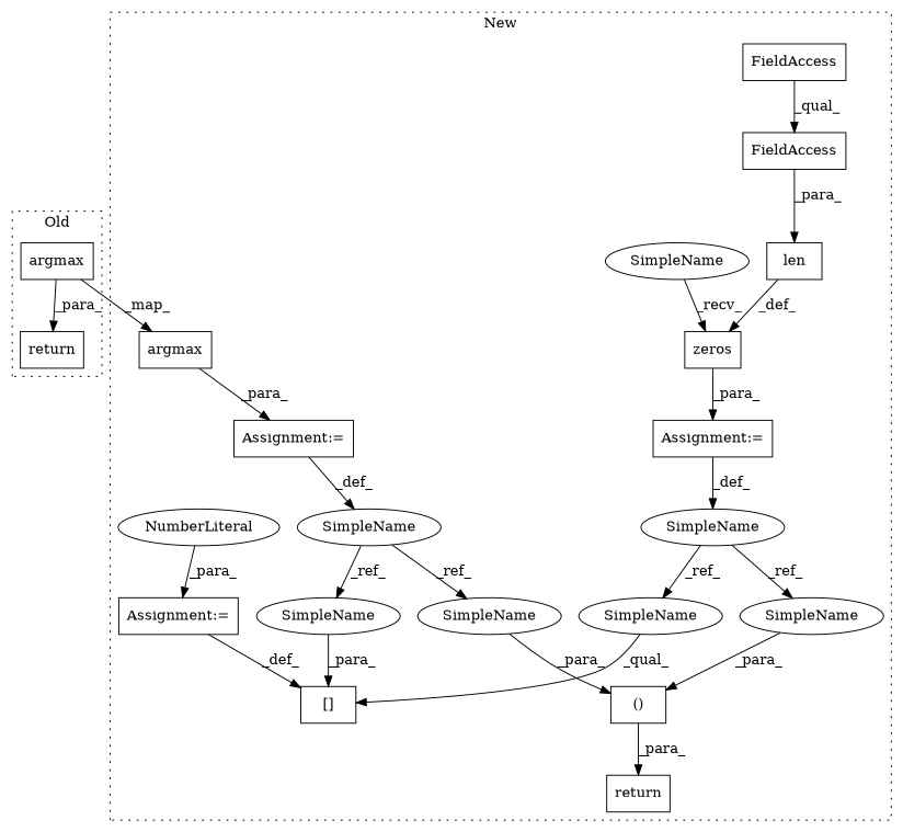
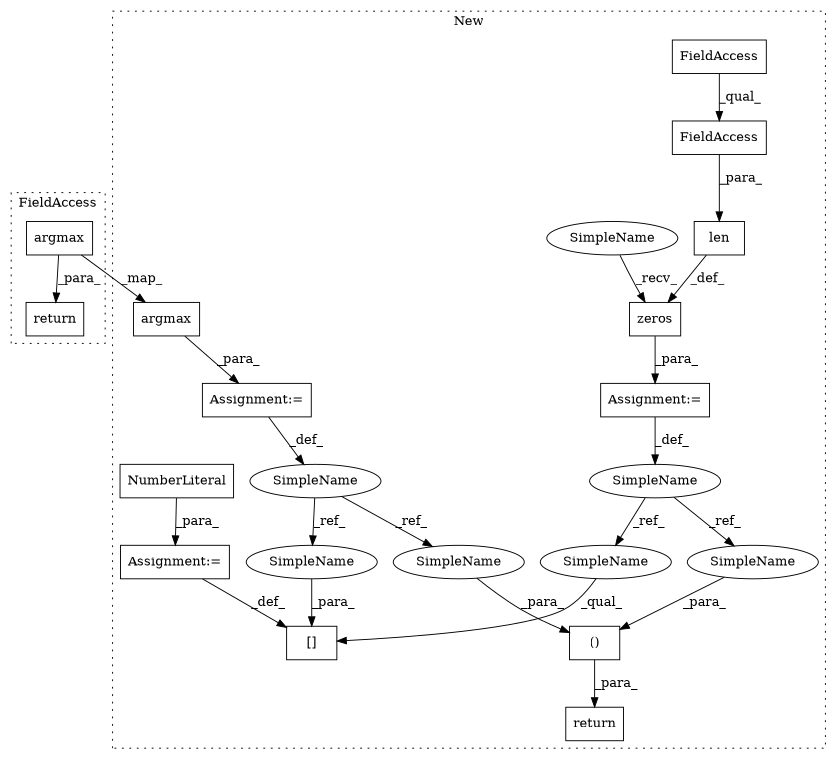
  digraph {
    node [a=42 l=1 s=1687 shape=box]
    n1 [a=41 l=7 label=return s=1546]
    n2 [a=32 l="7,1" label=argmax s="1559,1579"]
    n3 [a=32 l="6,1" label=zeros s="1677,1713"]
    n4 [a=41 l=14 label=return s=1768]
    n5 [a=7 label="Assignment:=" s=1670]
    n6 [a=7 label="Assignment:=" s=1606]
    n7 [a=32 l="4,1" label=len s="1683,1712"]
    n8 [a=22 l=25 label=FieldAccess]
    n9 [a=106 l=47 label="()" s=1782]
    n10 [a=2 l="29,1" label="[]" s="1722,1757"]
    n11 [a=22 l=17 label=FieldAccess]
    n12 [l=6 label=SimpleName s=1600 shape=ellipse]
    n13 [l=28 label=SimpleName s=1642 shape=ellipse]
    n14 [a=32 l="7,1" label=argmax s="1613,1633"]
    n15 [a=7 label="Assignment:=" s=1758]
-   n16 [a=34 label=NumberLiteral s=1759 shape=ellipse]
+   n16 [a=34 label=NumberLiteral s=1759]
    n17 [l=6 label=SimpleName s=1751 shape=ellipse]
    n18 [l=6 label=SimpleName s=1782 shape=ellipse]
    n19 [l=28 label=SimpleName s=1801 shape=ellipse]
    n20 [l=28 label=SimpleName s=1722 shape=ellipse]
    n21 [l=5 label=SimpleName s=1671 shape=ellipse]
    subgraph cluster_1 {
-     label=Old
+     label=FieldAccess
      style=dotted
      n1
      n2
    }
    subgraph cluster_2 {
      label=New
      style=dotted
      n3
      n4
      n5
      n6
      n7
      n8
      n9
      n10
      n11
      n12
      n13
      n14
      n15
      n16
      n17
      n18
      n19
      n20
      n21
    }
    n2 -> n1 [label=_para_]
    n2 -> n14 [label=_map_]
    n3 -> n5 [label=_para_]
    n5 -> n13 [label=_def_]
    n6 -> n12 [label=_def_]
    n7 -> n3 [label=_def_]
    n8 -> n7 [label=_para_]
    n9 -> n4 [label=_para_]
    n11 -> n8 [label=_qual_]
    n12 -> n17 [label=_ref_]
    n12 -> n18 [label=_ref_]
    n13 -> n19 [label=_ref_]
    n13 -> n20 [label=_ref_]
    n14 -> n6 [label=_para_]
    n15 -> n10 [label=_def_]
    n16 -> n15 [label=_para_]
    n17 -> n10 [label=_para_]
    n18 -> n9 [label=_para_]
    n19 -> n9 [label=_para_]
    n20 -> n10 [label=_qual_]
    n21 -> n3 [label=_recv_]
  }
